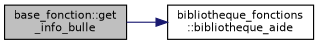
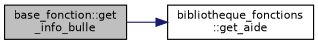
  digraph {
    rankdir=LR
    node [color=black fontname=Helvetica fontsize=10 shape=record style=filled]
    n1 [fillcolor=grey75 fontcolor=black height=0.2 label="base_fonction::get\l_info_bulle" width=0.4]
-   n2 [fillcolor=white height=0.2 label="bibliotheque_fonctions\l::bibliotheque_aide" width=0.4]
+   n2 [fillcolor=white height=0.2 label="bibliotheque_fonctions\l::get_aide" width=0.4]
    n1 -> n2 [color=midnightblue fontname=Helvetica fontsize=10 labelfontname=Helvetica labelfontsize=10 style=solid]
  }
